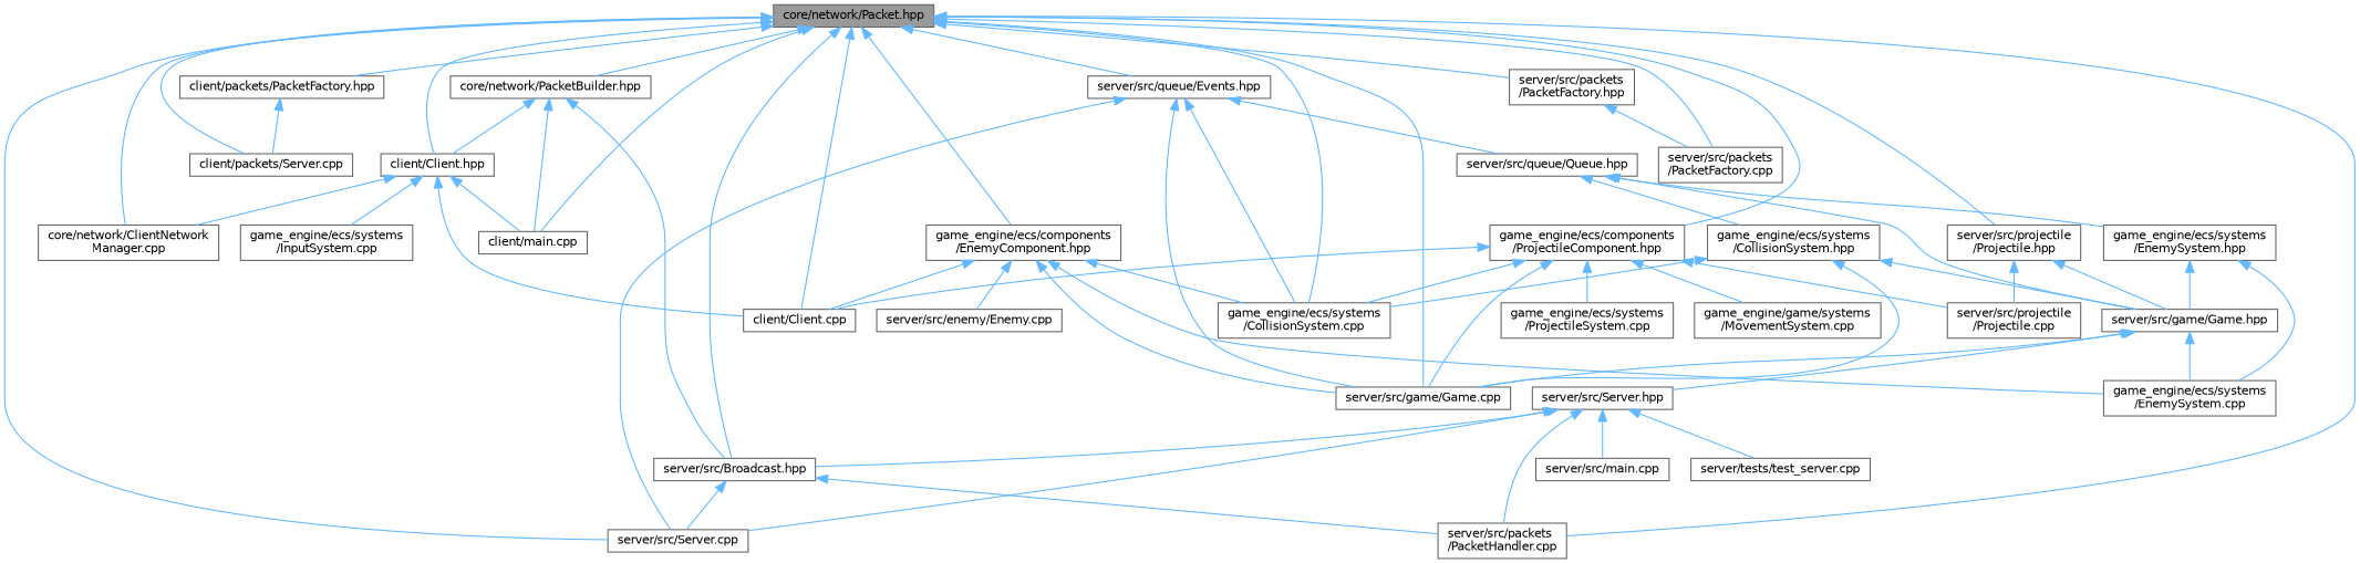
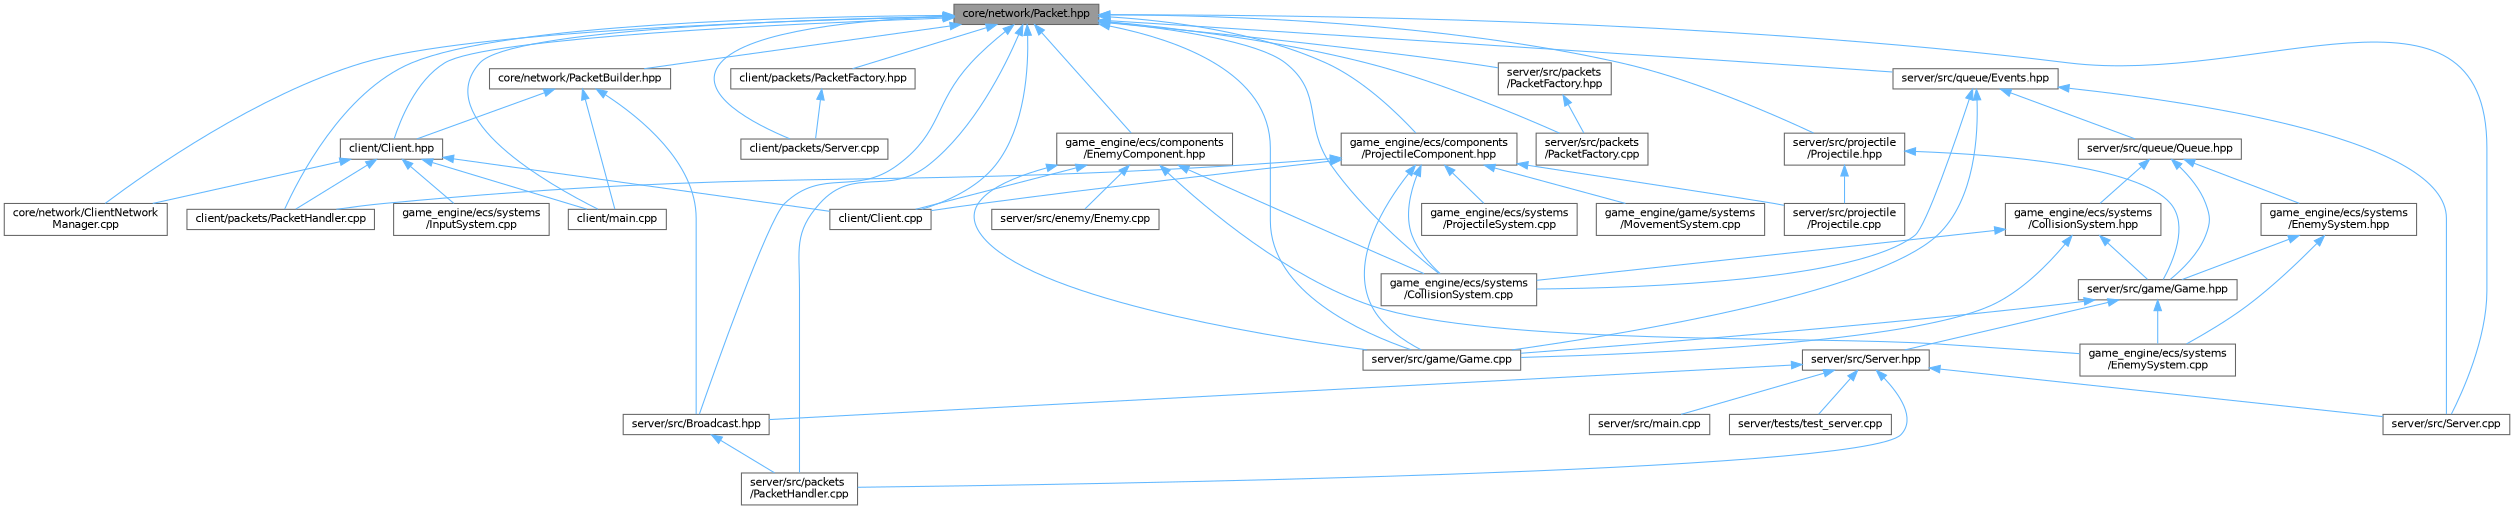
  digraph {
    fontname="DejaVu Sans"
    node [color=grey40 fillcolor=white fontname="DejaVu Sans" fontsize=10 shape=box style=filled]
    edge [color=steelblue1 dir=back fontname="DejaVu Sans" fontsize=10 labelfontname=Helvetica labelfontsize=10 style=solid]
    n1 [color=gray40 fillcolor=grey60 fontcolor=black height=0.2 label="core/network/Packet.hpp" width=0.4]
    n2 [height=0.2 label="client/Client.cpp" width=0.4]
    n3 [height=0.2 label="client/Client.hpp" width=0.4]
    n4 [height=0.2 label="client/main.cpp" width=0.4]
+   n5 [height=0.2 label="client/packets/PacketHandler.cpp" width=0.4]
    n6 [height=0.2 label="core/network/ClientNetwork\lManager.cpp" width=0.4]
    n7 [height=0.2 label="client/packets/Server.cpp" width=0.4]
    n8 [height=0.2 label="client/packets/PacketFactory.hpp" width=0.4]
    n9 [height=0.2 label="core/network/PacketBuilder.hpp" width=0.4]
    n10 [height=0.2 label="server/src/Broadcast.hpp" width=0.4]
    n11 [height=0.2 label="server/src/Server.cpp" width=0.4]
    n12 [height=0.2 label="server/src/packets\l/PacketHandler.cpp" width=0.4]
    n13 [height=0.2 label="game_engine/ecs/components\l/EnemyComponent.hpp" width=0.4]
    n14 [height=0.2 label="game_engine/ecs/systems\l/CollisionSystem.cpp" width=0.4]
    n15 [height=0.2 label="server/src/game/Game.cpp" width=0.4]
    n16 [height=0.2 label="game_engine/ecs/components\l/ProjectileComponent.hpp" width=0.4]
    n17 [height=0.2 label="server/src/packets\l/PacketFactory.cpp" width=0.4]
    n18 [height=0.2 label="server/src/packets\l/PacketFactory.hpp" width=0.4]
    n19 [height=0.2 label="server/src/projectile\l/Projectile.hpp" width=0.4]
    n20 [height=0.2 label="server/src/queue/Events.hpp" width=0.4]
    n21 [height=0.2 label="game_engine/ecs/systems\l/InputSystem.cpp" width=0.4]
    n22 [height=0.2 label="game_engine/ecs/systems\l/EnemySystem.cpp" width=0.4]
    n23 [height=0.2 label="server/src/enemy/Enemy.cpp" width=0.4]
    n24 [height=0.2 label="game_engine/game/systems\l/MovementSystem.cpp" width=0.4]
    n25 [height=0.2 label="game_engine/ecs/systems\l/ProjectileSystem.cpp" width=0.4]
    n26 [height=0.2 label="server/src/projectile\l/Projectile.cpp" width=0.4]
    n27 [height=0.2 label="server/src/game/Game.hpp" width=0.4]
    n28 [height=0.2 label="server/src/queue/Queue.hpp" width=0.4]
    n29 [height=0.2 label="server/src/Server.hpp" width=0.4]
    n30 [height=0.2 label="server/src/main.cpp" width=0.4]
    n31 [height=0.2 label="server/tests/test_server.cpp" width=0.4]
    n32 [height=0.2 label="game_engine/ecs/systems\l/CollisionSystem.hpp" width=0.4]
    n33 [height=0.2 label="game_engine/ecs/systems\l/EnemySystem.hpp" width=0.4]
    n1 -> n2
    n1 -> n3
    n1 -> n4
+   n1 -> n5
    n1 -> n6
    n1 -> n7
    n1 -> n8
    n1 -> n9
    n1 -> n10
    n1 -> n11
    n1 -> n12
    n1 -> n13
    n1 -> n14
    n1 -> n15
    n1 -> n16
    n1 -> n17
    n1 -> n18
    n1 -> n19
    n1 -> n20
    n3 -> n2
    n3 -> n4
+   n3 -> n5
    n3 -> n6
    n3 -> n21
    n8 -> n7
    n9 -> n3
    n9 -> n4
    n9 -> n10
-   n10 -> n11
    n10 -> n12
    n13 -> n2
    n13 -> n14
    n13 -> n15
    n13 -> n22
    n13 -> n23
    n16 -> n2
+   n16 -> n5
    n16 -> n14
    n16 -> n15
    n16 -> n24
    n16 -> n25
    n16 -> n26
    n18 -> n17
    n19 -> n26
    n19 -> n27
    n20 -> n11
    n20 -> n14
    n20 -> n15
    n20 -> n28
    n27 -> n15
    n27 -> n22
    n27 -> n29
    n28 -> n27
    n28 -> n32
    n28 -> n33
    n29 -> n10
    n29 -> n11
    n29 -> n12
    n29 -> n30
    n29 -> n31
    n32 -> n14
    n32 -> n15
    n32 -> n27
    n33 -> n22
    n33 -> n27
  }
